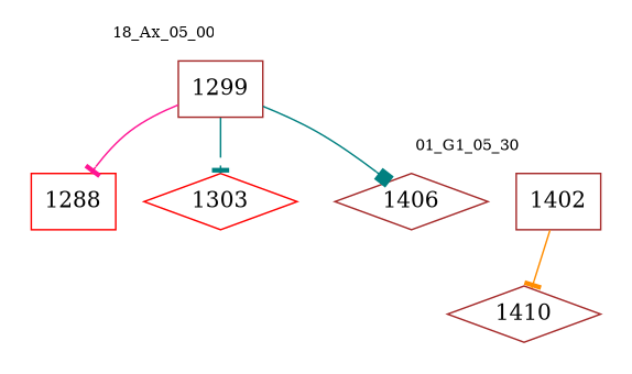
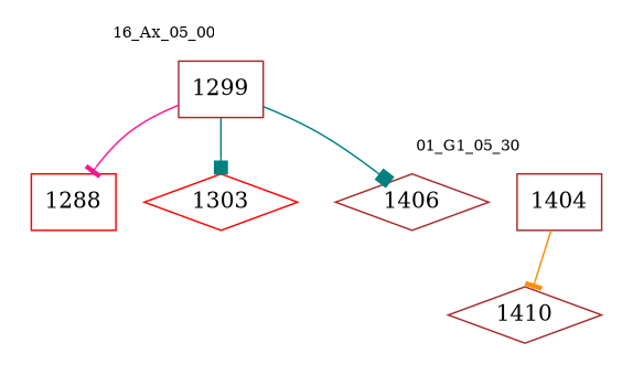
  digraph {
    node [color=brown shape=box]
    edge [arrowhead=tee color=teal]
    n1 [label=1299]
    n2 [color=red label=1288]
    n3 [color=red label=1303 shape=diamond]
-   n4 [label=1402]
+   n4 [label=1404]
    n5 [label=1406 shape=diamond]
    n6 [label=1410 shape=diamond]
    subgraph cluster_1 {
      color=white
      fontsize=10
-     label="18_Ax_05_00"
+     label="16_Ax_05_00"
      n1
      n2
      n3
    }
    subgraph cluster_2 {
      color=white
      fontsize=10
      label="01_G1_05_30"
      n4
      n5
      n6
    }
    n1 -> n2 [color=deeppink]
-   n1 -> n3
+   n1 -> n3 [arrowhead=box]
    n1 -> n5 [arrowhead=box]
    n4 -> n6 [color=darkorange]
  }
